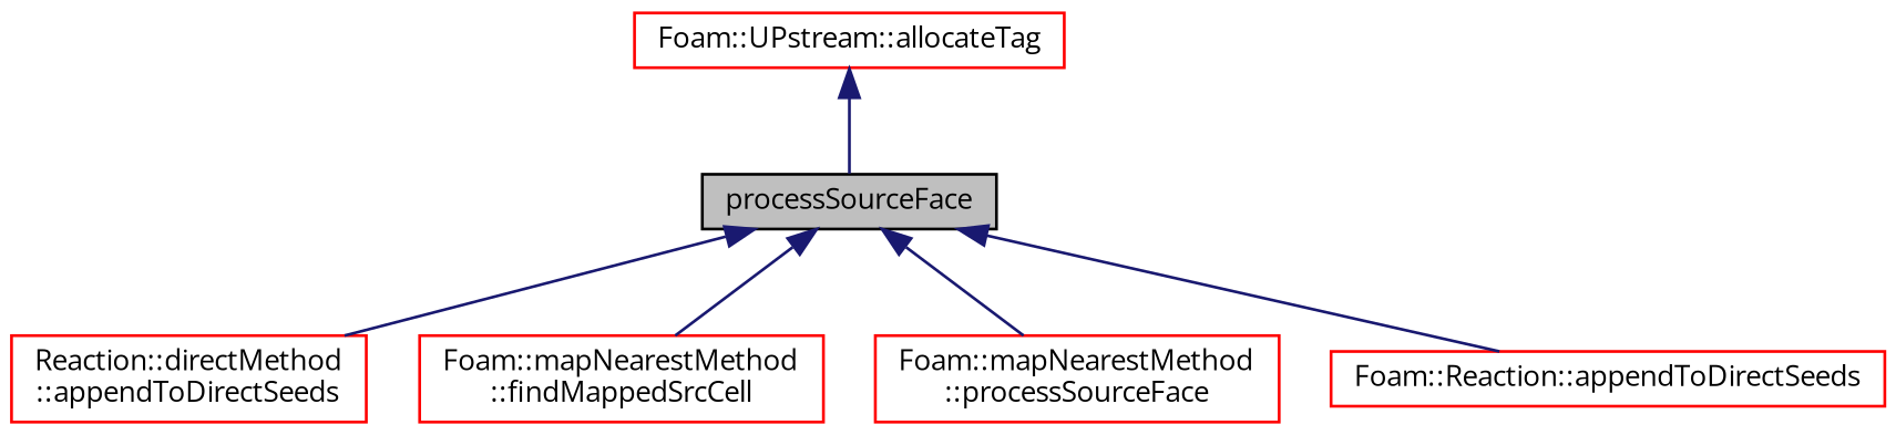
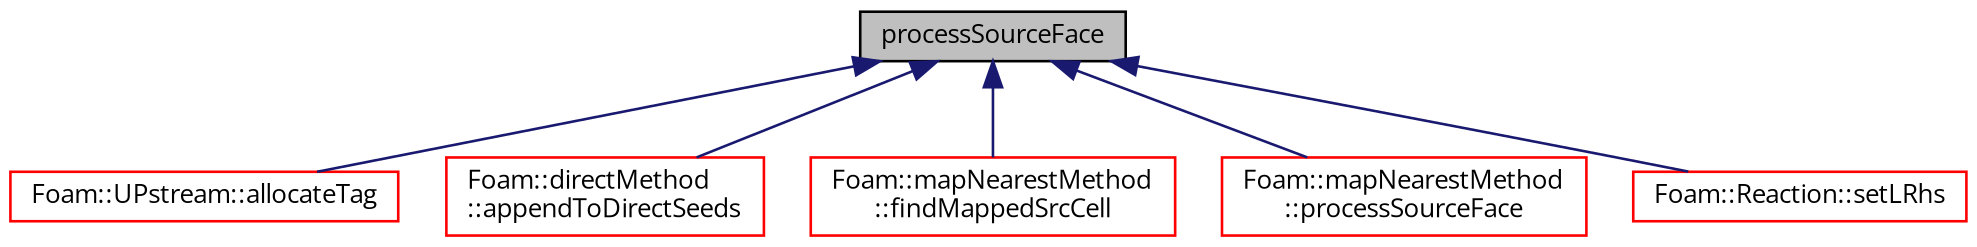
  digraph {
    fontname="Open Sans"
    rankdir=TB
    node [color=red fontname="Open Sans" fontsize=10 shape=record]
    edge [color=midnightblue dir=back fontname="Open Sans" fontsize=10 labelfontname=Helvetica labelfontsize=10 style=solid]
    n1 [color=black fillcolor=grey75 fontcolor=black height=0.2 label=processSourceFace style=filled width=0.4]
    n2 [height=0.2 label="Foam::UPstream::allocateTag" width=0.4]
-   n3 [height=0.2 label="Reaction::directMethod\l::appendToDirectSeeds" width=0.4]
+   n3 [height=0.2 label="Foam::directMethod\l::appendToDirectSeeds" width=0.4]
    n4 [height=0.2 label="Foam::mapNearestMethod\l::findMappedSrcCell" width=0.4]
    n5 [height=0.2 label="Foam::mapNearestMethod\l::processSourceFace" width=0.4]
-   n6 [height=0.2 label="Foam::Reaction::appendToDirectSeeds" width=0.4]
-   n2 -> n1
+   n6 [height=0.2 label="Foam::Reaction::setLRhs" width=0.4]
+   n1 -> n2
    n1 -> n3
    n1 -> n4
    n1 -> n5
    n1 -> n6
  }
